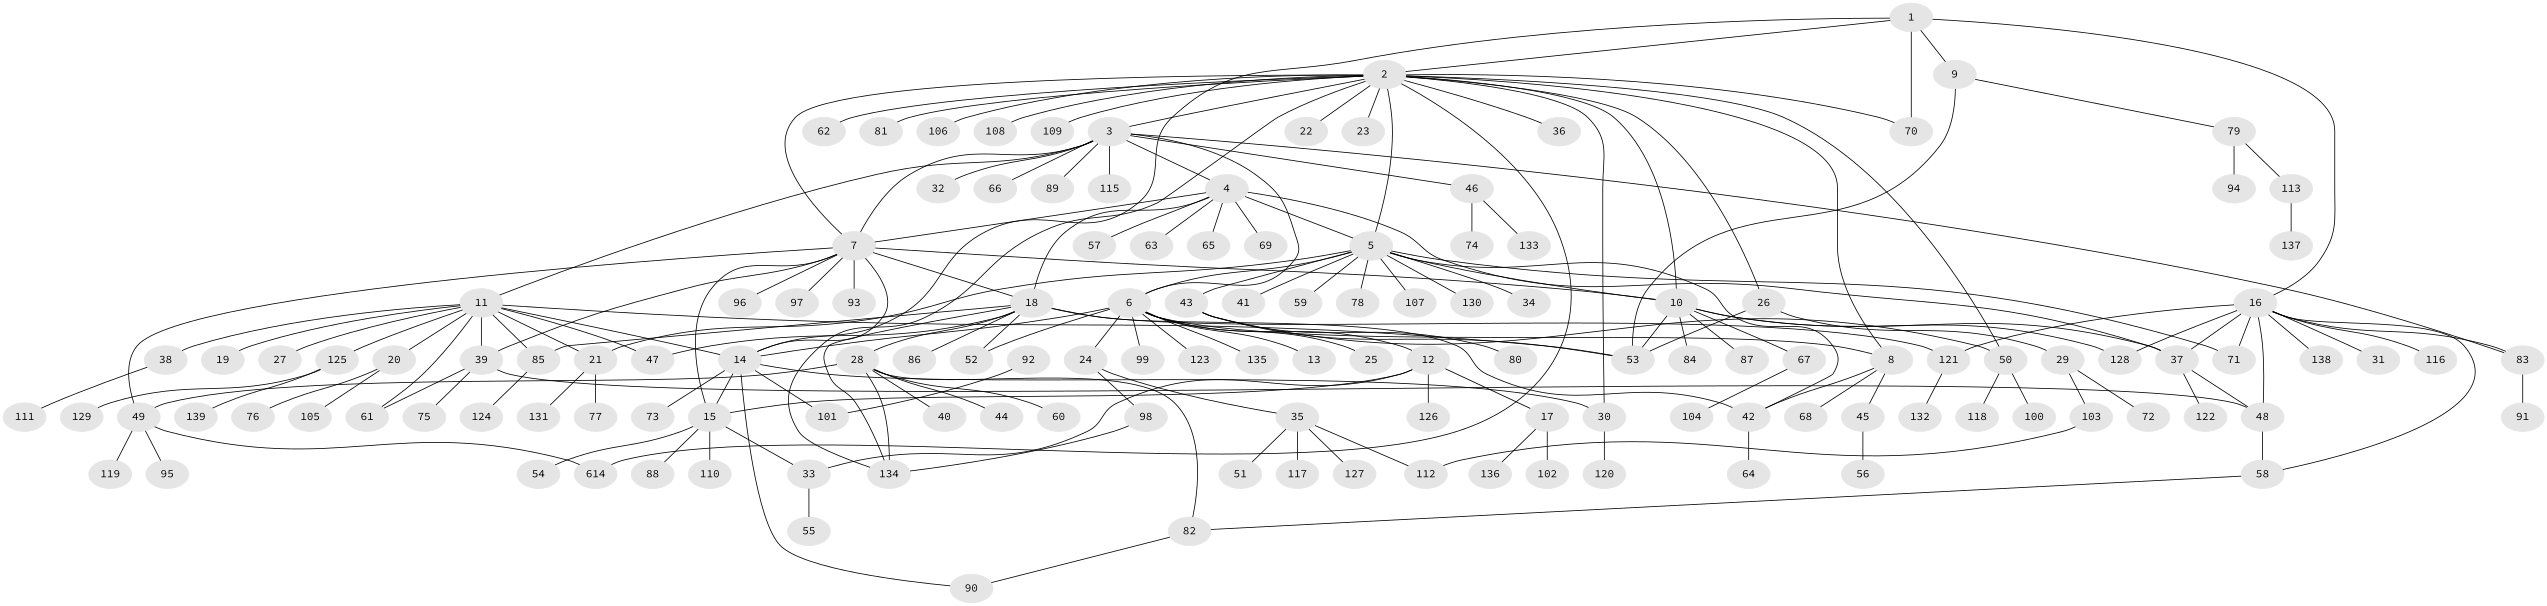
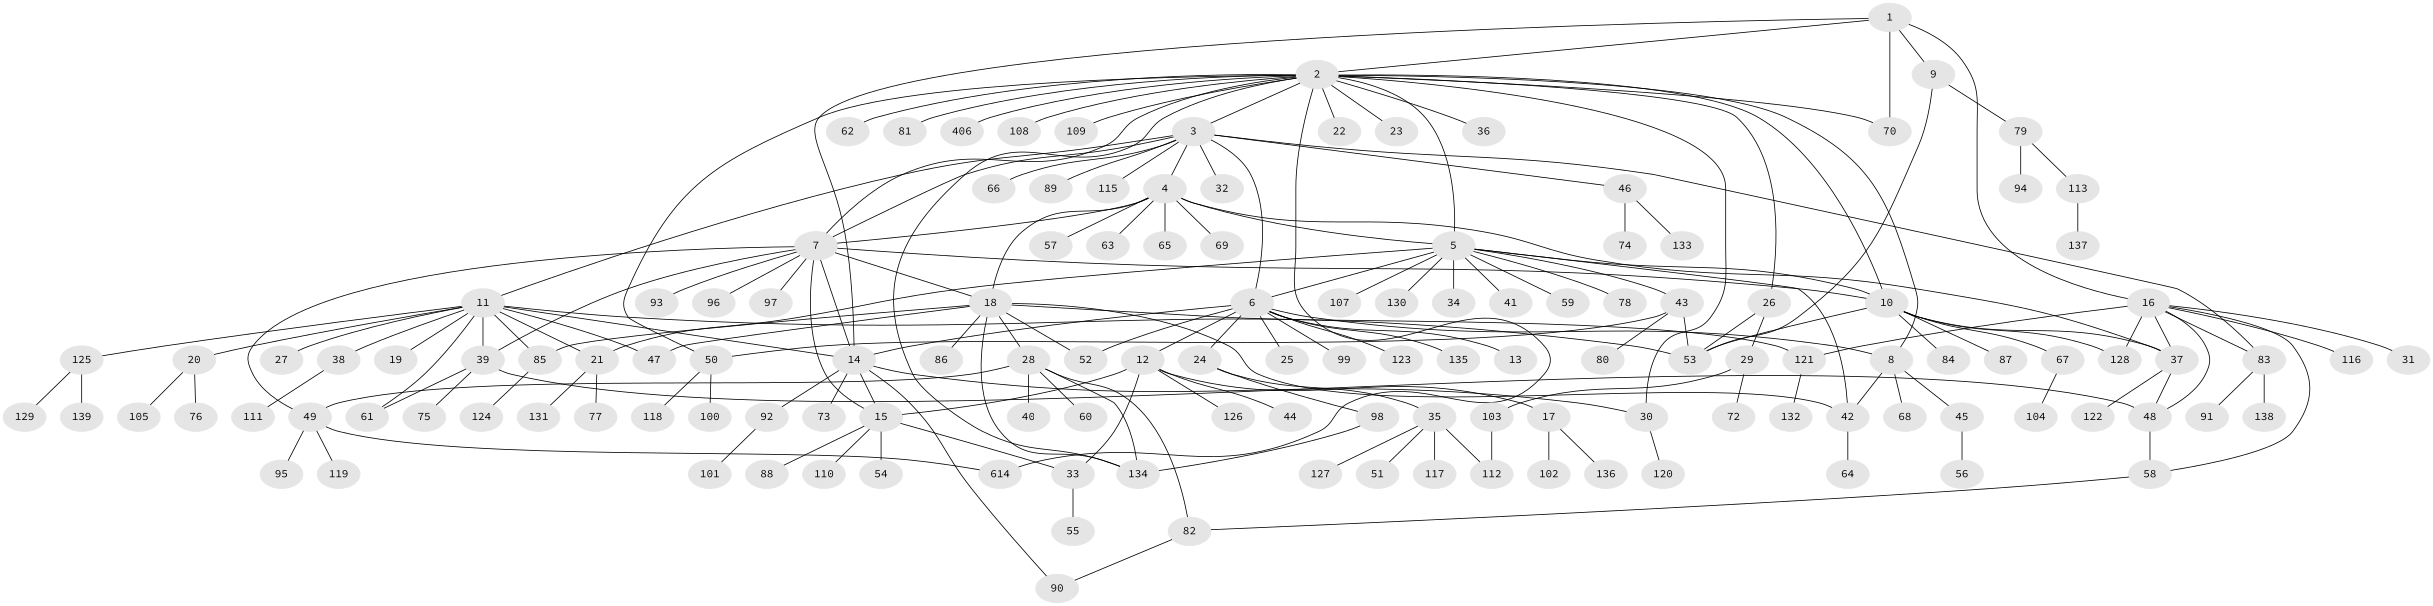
  graph {
    fontname="Source Code Pro"
    node [color=gray90 fontname="Source Code Pro" style=filled]
    edge [fontname="Source Code Pro"]
    1
    2
    9
    14
    16
    70
    3
    5
    7
    8
    10
    22
    23
    26
    30
    36
    50
    62
    81
-   106
+   106 [label=406]
    108
    109
    n23 [label=614]
    134
    53
    79
    15
    73
    90
    92
    83
    37
-   71
    128
    31
    48
    58
    116
    121
    138
    4
    6
    11
    32
    46
    66
    89
    115
    21
    34
    41
    42
    43
    59
    78
    107
    130
    18
    39
    49
    93
    96
    97
    45
    68
    67
    84
    87
    29
    120
    100
    118
    57
    63
    65
    69
    12
    13
    24
    25
    52
    99
    123
    135
    19
    20
    27
    38
    47
    61
    85
    125
    74
    133
    91
    28
    86
    122
    77
    131
    64
    80
    17
    33
    126
    35
    98
    54
    88
    110
    75
    95
    119
    56
    94
    113
    104
    76
    105
    111
    124
    129
    139
    102
    136
    55
    101
    82
    132
    40
    44
    60
    51
    112
    117
    127
    72
    103
    137
    1 -- 2
    1 -- 9
    1 -- 14
    1 -- 16
    1 -- 70
    2 -- 70
    2 -- 3
    2 -- 5
    2 -- 7
    2 -- 8
    2 -- 10
    2 -- 22
    2 -- 23
    2 -- 26
    2 -- 30
    2 -- 36
    2 -- 50
    2 -- 62
    2 -- 81
    2 -- 106
    2 -- 108
    2 -- 109
    2 -- n23
    2 -- 134
    9 -- 53
    9 -- 79
    14 -- 30
    14 -- 15
    14 -- 73
    14 -- 90
-   14 -- 101
+   14 -- 92
    16 -- 83
    16 -- 37
-   16 -- 71
    16 -- 128
    16 -- 31
    16 -- 48
    16 -- 58
    16 -- 116
    16 -- 121
-   16 -- 138
+   83 -- 138
    3 -- 7
    3 -- 83
    3 -- 4
    3 -- 6
    3 -- 11
    3 -- 32
    3 -- 46
    3 -- 66
    3 -- 89
    3 -- 115
    5 -- 10
-   5 -- 71
    5 -- 6
    5 -- 21
    5 -- 34
    5 -- 41
    5 -- 42
    5 -- 43
    5 -- 59
    5 -- 78
    5 -- 107
    5 -- 130
    7 -- 14
    7 -- 10
    7 -- 15
    7 -- 18
    7 -- 39
    7 -- 49
    7 -- 93
    7 -- 96
    7 -- 97
    8 -- 42
    8 -- 45
    8 -- 68
    10 -- 53
    10 -- 37
    10 -- 128
    10 -- 67
    10 -- 84
    10 -- 87
    26 -- 53
    26 -- 29
    30 -- 120
    50 -- 100
    50 -- 118
    79 -- 94
    79 -- 113
    15 -- 33
    15 -- 54
    15 -- 88
    15 -- 110
    92 -- 101
    83 -- 91
    37 -- 48
    37 -- 122
    48 -- 58
    58 -- 82
    121 -- 132
    4 -- 5
    4 -- 7
    4 -- 37
    4 -- 18
    4 -- 57
    4 -- 63
    4 -- 65
    4 -- 69
    6 -- 14
    6 -- 8
    6 -- 12
    6 -- 13
    6 -- 24
    6 -- 25
    6 -- 52
    6 -- 99
    6 -- 123
    6 -- 135
    11 -- 14
    11 -- 53
    11 -- 21
    11 -- 39
    11 -- 19
    11 -- 20
    11 -- 27
    11 -- 38
    11 -- 47
    11 -- 61
    11 -- 85
    11 -- 125
    46 -- 74
    46 -- 133
    21 -- 77
    21 -- 131
    42 -- 64
    43 -- 50
    43 -- 53
    43 -- 80
    18 -- 134
    18 -- 121
    18 -- 42
    18 -- 52
    18 -- 47
    18 -- 85
    18 -- 28
    18 -- 86
    39 -- 48
    39 -- 61
    39 -- 75
    49 -- n23
    49 -- 95
    49 -- 119
    45 -- 56
    67 -- 104
    29 -- 72
    29 -- 103
    12 -- 15
    12 -- 17
    12 -- 33
    12 -- 126
    24 -- 35
    24 -- 98
    20 -- 76
    20 -- 105
    38 -- 111
    85 -- 124
    125 -- 129
    125 -- 139
    28 -- 134
    28 -- 49
    28 -- 82
    28 -- 40
-   28 -- 44
+   12 -- 44
    28 -- 60
    17 -- 102
    17 -- 136
    33 -- 55
    35 -- 51
    35 -- 112
    35 -- 117
    35 -- 127
    98 -- 134
    113 -- 137
    82 -- 90
    103 -- 112
  }
